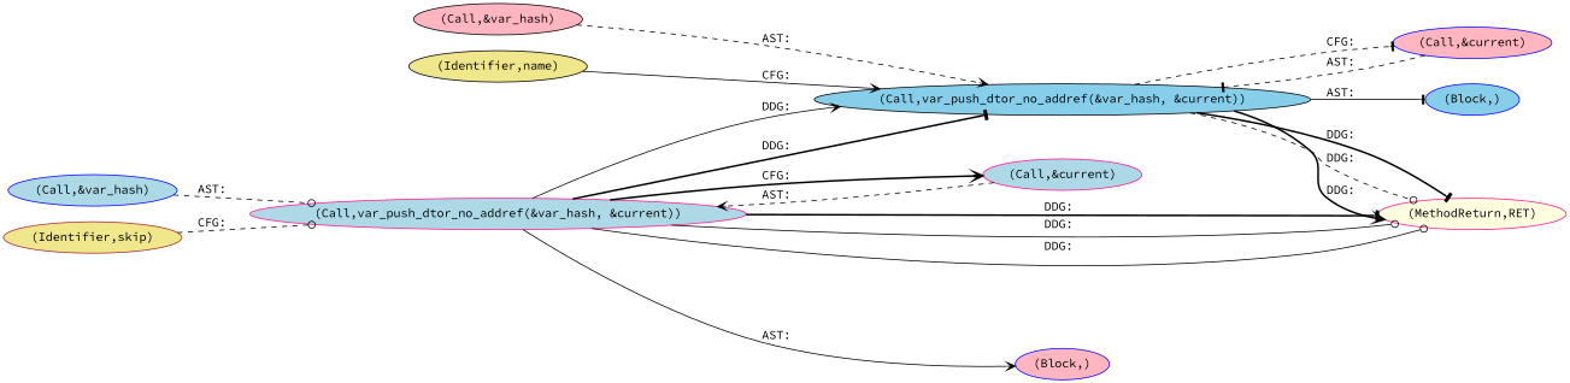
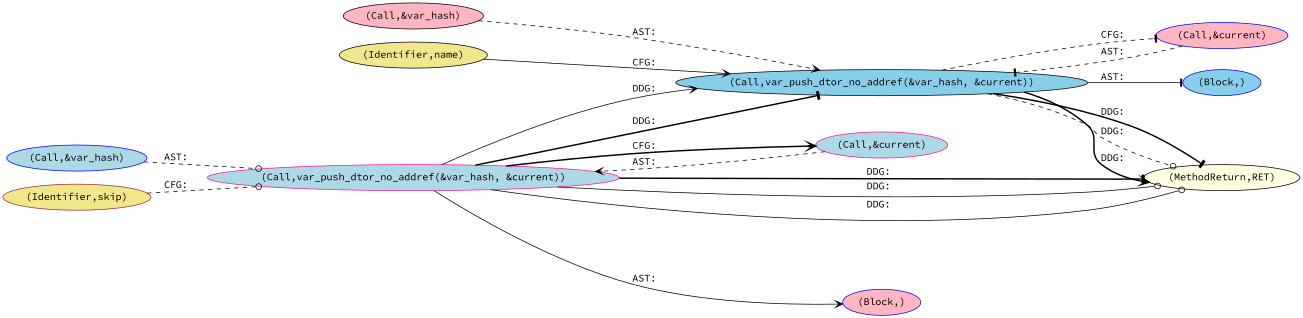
  digraph {
    rankdir=LR
    fontname="Source Code Pro"
    node [style=filled fillcolor=lightpink color=blue fontname="Source Code Pro"]
    edge [style=dashed arrowhead=vee fontname="Source Code Pro"]
    n1 [label="(Call,var_push_dtor_no_addref(&var_hash, &current))" fillcolor=skyblue color=black]
    n2 [label="(Block,)" fillcolor=skyblue]
-   n3 [label="(MethodReturn,RET)" fillcolor=lightyellow color=deeppink]
+   n3 [label="(MethodReturn,RET)" fillcolor=lightyellow color=black]
    n4 [label="(Call,&current)"]
    n5 [label="(Call,var_push_dtor_no_addref(&var_hash, &current))" fillcolor=lightblue color=deeppink]
    n6 [label="(Block,)"]
    n7 [label="(Call,&current)" fillcolor=lightblue color=deeppink]
    n8 [label="(Call,&var_hash)" color=black]
    n9 [label="(Call,&var_hash)" fillcolor=lightblue]
    n10 [label="(Identifier,name)" fillcolor=khaki color=black]
    n11 [label="(Identifier,skip)" fillcolor=khaki color=brown]
    n1 -> n2 [label="AST: " style=solid arrowhead=tee]
    n1 -> n3 [label="DDG: " arrowhead=odot]
    n1 -> n3 [label="DDG: " style=bold]
    n1 -> n3 [label="DDG: " style=bold arrowhead=tee]
    n1 -> n4 [label="CFG: " arrowhead=tee]
    n4 -> n1 [label="AST: " arrowhead=tee]
    n5 -> n1 [label="DDG: " style=solid]
    n5 -> n1 [label="DDG: " style=bold arrowhead=tee]
    n5 -> n3 [label="DDG: " style=bold arrowhead=tee]
    n5 -> n3 [label="DDG: " style=solid arrowhead=odot]
    n5 -> n3 [label="DDG: " style=solid arrowhead=odot]
    n5 -> n6 [label="AST: " style=solid]
    n5 -> n7 [label="CFG: " style=bold]
    n7 -> n5 [label="AST: "]
    n8 -> n1 [label="AST: "]
    n9 -> n5 [label="AST: " arrowhead=odot]
    n10 -> n1 [label="CFG: " style=solid]
    n11 -> n5 [label="CFG: " arrowhead=odot]
  }
